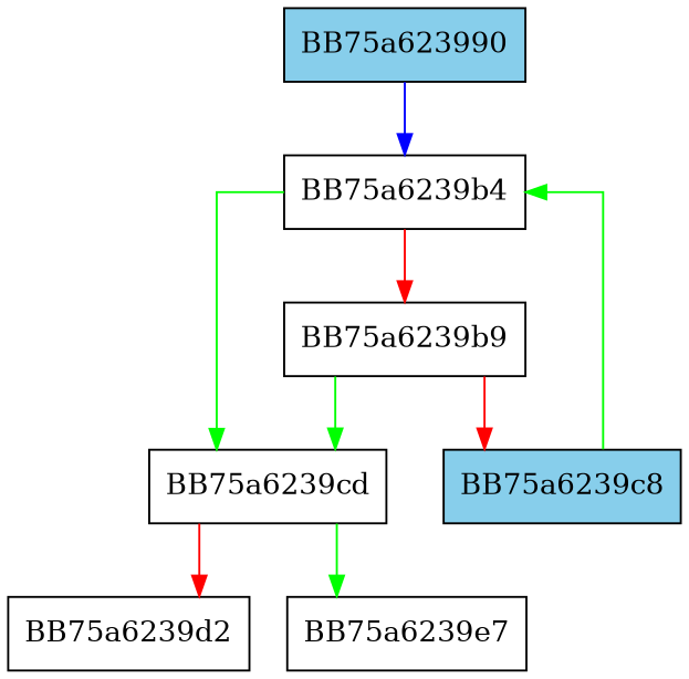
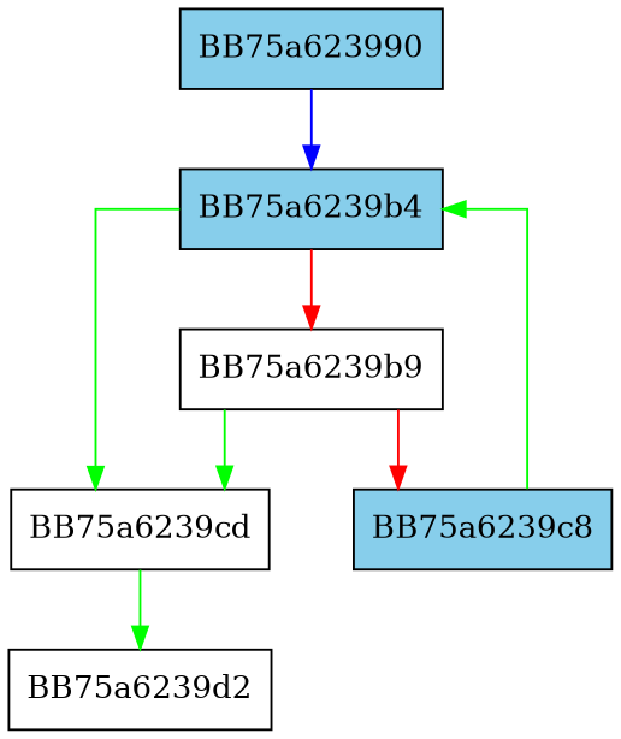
  digraph {
    splines=ortho
    node [fillcolor=white shape=box style=filled]
    edge [color=green]
    BB75a623990 [fillcolor=skyblue]
-   BB75a6239b4
+   BB75a6239b4 [fillcolor=skyblue]
    BB75a6239b9
    BB75a6239cd
    BB75a6239c8 [fillcolor=skyblue]
    BB75a6239d2
-   BB75a6239e7
    BB75a623990 -> BB75a6239b4 [color=blue]
    BB75a6239b4 -> BB75a6239b9 [color=red]
    BB75a6239b4 -> BB75a6239cd
    BB75a6239b9 -> BB75a6239cd
    BB75a6239b9 -> BB75a6239c8 [color=red]
-   BB75a6239cd -> BB75a6239d2 [color=red]
-   BB75a6239cd -> BB75a6239e7
+   BB75a6239cd -> BB75a6239d2
    BB75a6239c8 -> BB75a6239b4
  }
